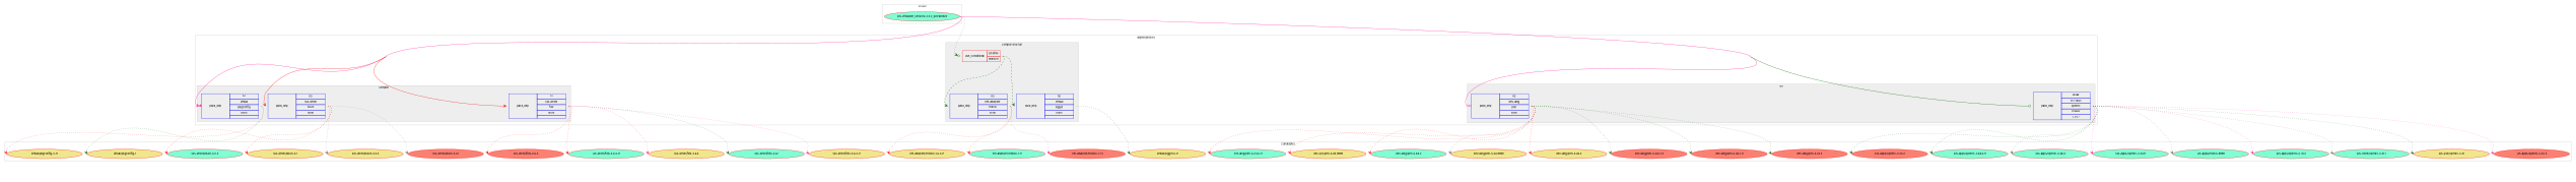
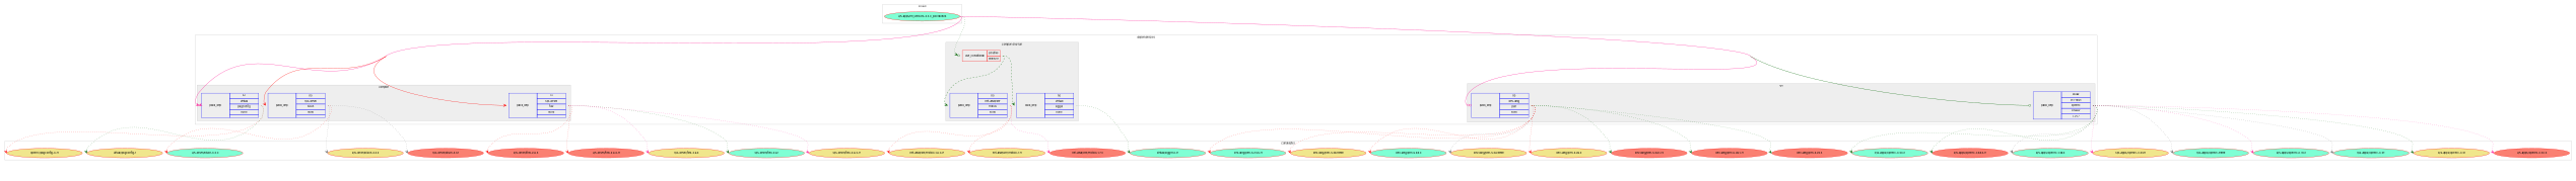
  digraph {
    compound=true
    concentrate=true
    fontname=Inter
    fontsize=10
    newrank=true
    rankdir=TB
    ranksep=1.5
    node [color=red fillcolor=khaki fontname=Inter fontsize=10 style=filled]
    edge [arrowhead=vee color=red fontname=Inter headport=w style=dotted tailport=e weight=100]
-   n1 [fillcolor=aquamarine label="sys-virtual/lm_sensors-3.4.0_p20180923" width=4]
+   n1 [fillcolor=aquamarine label="sys-apps/lm_sensors-3.4.0_p20180923" width=4]
    n2 [color=blue label=<<TABLE BORDER="0" CELLBORDER="1" CELLSPACING="0" CELLPADDING="4" WIDTH="220"><TR><TD ROWSPAN="6" CELLPADDING="30">pack_dep</TD></TR><TR><TD WIDTH="110">no</TD></TR><TR><TD>virtual</TD></TR><TR><TD>pkgconfig</TD></TR><TR><TD>none</TD></TR><TR><TD></TD></TR></TABLE>> shape=none fillcolor="" style=""]
    n3 [color=blue label=<<TABLE BORDER="0" CELLBORDER="1" CELLSPACING="0" CELLPADDING="4" WIDTH="220"><TR><TD ROWSPAN="6" CELLPADDING="30">pack_dep</TD></TR><TR><TD WIDTH="110">no</TD></TR><TR><TD>sys-devel</TD></TR><TR><TD>bison</TD></TR><TR><TD>none</TD></TR><TR><TD></TD></TR></TABLE>> shape=none fillcolor="" style=""]
    n4 [color=blue label=<<TABLE BORDER="0" CELLBORDER="1" CELLSPACING="0" CELLPADDING="4" WIDTH="220"><TR><TD ROWSPAN="6" CELLPADDING="30">pack_dep</TD></TR><TR><TD WIDTH="110">no</TD></TR><TR><TD>sys-devel</TD></TR><TR><TD>flex</TD></TR><TR><TD>none</TD></TR><TR><TD></TD></TR></TABLE>> shape=none fillcolor="" style=""]
    n5 [color=blue label=<<TABLE BORDER="0" CELLBORDER="1" CELLSPACING="0" CELLPADDING="4" WIDTH="220"><TR><TD ROWSPAN="6" CELLPADDING="30">pack_dep</TD></TR><TR><TD WIDTH="110">no</TD></TR><TR><TD>net-analyzer</TD></TR><TR><TD>rrdtool</TD></TR><TR><TD>none</TD></TR><TR><TD></TD></TR></TABLE>> shape=none fillcolor="" style=""]
    n6 [color=blue label=<<TABLE BORDER="0" CELLBORDER="1" CELLSPACING="0" CELLPADDING="4" WIDTH="220"><TR><TD ROWSPAN="6" CELLPADDING="30">pack_dep</TD></TR><TR><TD WIDTH="110">no</TD></TR><TR><TD>virtual</TD></TR><TR><TD>logger</TD></TR><TR><TD>none</TD></TR><TR><TD></TD></TR></TABLE>> shape=none fillcolor="" style=""]
    n7 [label=<<TABLE BORDER="0" CELLBORDER="1" CELLSPACING="0" CELLPADDING="4"><TR><TD ROWSPAN="3" CELLPADDING="10">use_conditional</TD></TR><TR><TD>positive</TD></TR><TR><TD>analyzer</TD></TR></TABLE>> shape=none fillcolor="" style=""]
    n8 [color=blue label=<<TABLE BORDER="0" CELLBORDER="1" CELLSPACING="0" CELLPADDING="4" WIDTH="220"><TR><TD ROWSPAN="6" CELLPADDING="30">pack_dep</TD></TR><TR><TD WIDTH="110">no</TD></TR><TR><TD>dev-lang</TD></TR><TR><TD>perl</TD></TR><TR><TD>none</TD></TR><TR><TD></TD></TR></TABLE>> shape=none fillcolor="" style=""]
    n9 [color=blue label=<<TABLE BORDER="0" CELLBORDER="1" CELLSPACING="0" CELLPADDING="4" WIDTH="220"><TR><TD ROWSPAN="6" CELLPADDING="30">pack_dep</TD></TR><TR><TD WIDTH="110">weak</TD></TR><TR><TD>sys-apps</TD></TR><TR><TD>openrc</TD></TR><TR><TD>smaller</TD></TR><TR><TD>0.21.7</TD></TR></TABLE>> shape=none fillcolor="" style=""]
-   n10 [label="sys-devel/bison-3.1" width=4]
-   n11 [fillcolor=aquamarine label="sys-devel/bison-3.2.4" width=4]
+   n11 [fillcolor=aquamarine label="sys-devel/bison-3.2.0" width=4]
    n12 [fillcolor=salmon label="sys-devel/bison-3.3.1" width=4]
    n13 [label="sys-devel/bison-3.3.2" width=4]
    n14 [fillcolor=aquamarine label="sys-devel/flex-2.6.1" width=4]
    n15 [label="sys-devel/flex-2.6.3" width=4]
-   n16 [fillcolor=aquamarine label="sys-devel/flex-2.6.3-r1" width=4]
+   n16 [fillcolor=salmon label="sys-devel/flex-2.6.3-r1" width=4]
    n17 [fillcolor=salmon label="sys-devel/flex-2.6.4" width=4]
    n18 [label="sys-devel/flex-2.6.4-r1" width=4]
-   n19 [label="virtual/pkgconfig-0-r1" width=4]
+   n19 [label="openrc/pkgconfig-0-r1" width=4]
    n20 [label="virtual/pkgconfig-1" width=4]
    n21 [label="net-analyzer/rrdtool-1.6.0-r1" width=4]
    n22 [fillcolor=salmon label="net-analyzer/rrdtool-1.7.0" width=4]
-   n23 [fillcolor=aquamarine label="net-analyzer/rrdtool-1.7.1" width=4]
-   n24 [label="virtual/logger-0-r1" width=4]
+   n23 [label="net-analyzer/rrdtool-1.7.1" width=4]
+   n24 [fillcolor=aquamarine label="virtual/logger-0-r1" width=4]
    n25 [fillcolor=aquamarine label="dev-lang/perl-5.24.3-r1" width=4]
    n26 [fillcolor=salmon label="dev-lang/perl-5.24.4" width=4]
    n27 [fillcolor=salmon label="dev-lang/perl-5.26.1-r1" width=4]
    n28 [fillcolor=salmon label="dev-lang/perl-5.26.1-r2" width=4]
    n29 [label="dev-lang/perl-5.26.2" width=4]
    n30 [label="dev-lang/perl-5.26.9999" width=4]
    n31 [fillcolor=aquamarine label="dev-lang/perl-5.28.0" width=4]
-   n32 [label="dev-sys/perl-5.28.9999" width=4]
-   n33 [fillcolor=aquamarine label="sys-apps/openrc-0.34.11" width=4]
-   n34 [fillcolor=aquamarine label="sys-apps/openrc-0.38.3" width=4]
-   n35 [fillcolor=aquamarine label="sys-apps/openrc-0.38.3-r1" width=4]
-   n36 [fillcolor=salmon label="sys-apps/openrc-0.40.2" width=4]
+   n32 [label="dev-lang/perl-5.28.9999" width=4]
+   n33 [label="sys-apps/openrc-0.34.11" width=4]
+   n34 [fillcolor=aquamarine label="sys-apps/openrc-1.38.3" width=4]
+   n35 [fillcolor=salmon label="sys-apps/openrc-0.38.3-r1" width=4]
+   n36 [fillcolor=aquamarine label="sys-apps/openrc-0.40.2" width=4]
    n37 [fillcolor=salmon label="sys-apps/openrc-0.40.3" width=4]
-   n38 [label="sys-use/openrc-0.41" width=4]
-   n39 [fillcolor=aquamarine label="sys-none/openrc-0.41.1" width=4]
+   n38 [label="sys-apps/openrc-0.41" width=4]
+   n39 [fillcolor=aquamarine label="sys-apps/openrc-0.41.1" width=4]
    n40 [fillcolor=aquamarine label="sys-apps/openrc-0.41.2" width=4]
-   n41 [fillcolor=aquamarine label="sys-apps/rrdtool-9999" width=4]
+   n41 [fillcolor=aquamarine label="sys-apps/openrc-9999" width=4]
    subgraph cluster_1 {
      color=gray
      label=<<i>ebuild</i>>
      rank=same
      n1
    }
    subgraph cluster_2 {
      color=gray
      label=<<i>dependencies</i>>
      subgraph cluster_3 {
        color=gray
        fillcolor="#eeeeee"
        label=<<i>compile</i>>
        style=filled
        subgraph sub_4 {
          color=gray
          fillcolor="#eeeeee"
          label=<<i>compile</i>>
          style=filled
          n2
        }
        subgraph sub_5 {
          color=gray
          fillcolor="#eeeeee"
          label=<<i>compile</i>>
          style=filled
          n3
        }
        subgraph sub_6 {
          color=gray
          fillcolor="#eeeeee"
          label=<<i>compile</i>>
          style=filled
          n4
        }
      }
      subgraph cluster_7 {
        color=gray
        fillcolor="#eeeeee"
        label=<<i>compile and run</i>>
        style=filled
        subgraph sub_8 {
          color=gray
          fillcolor="#eeeeee"
          label=<<i>compile and run</i>>
          style=filled
          n7
          subgraph sub_9 {
            color=gray
            fillcolor="#eeeeee"
            label=<<i>compile and run</i>>
            style=filled
            n5
          }
          subgraph sub_10 {
            color=gray
            fillcolor="#eeeeee"
            label=<<i>compile and run</i>>
            style=filled
            n6
          }
        }
      }
      subgraph cluster_11 {
        color=gray
        fillcolor="#eeeeee"
        label=<<i>run</i>>
        style=filled
        subgraph sub_12 {
          color=gray
          fillcolor="#eeeeee"
          label=<<i>run</i>>
          style=filled
          n8
        }
        subgraph sub_13 {
          color=gray
          fillcolor="#eeeeee"
          label=<<i>run</i>>
          style=filled
          n9
        }
      }
    }
    subgraph cluster_14 {
      color=gray
      label=<<i>candidates</i>>
      rank=same
      subgraph sub_15 {
        color=black
        label=<<i>candidates</i>>
        nodesep=1
        rank=same
-       n10
        n11
        n12
        n13
      }
      subgraph sub_16 {
        color=black
        label=<<i>candidates</i>>
        nodesep=1
        rank=same
        n14
        n15
        n16
        n17
        n18
      }
      subgraph sub_17 {
        color=black
        label=<<i>candidates</i>>
        nodesep=1
        rank=same
        n19
        n20
      }
      subgraph sub_18 {
        color=black
        label=<<i>candidates</i>>
        nodesep=1
        rank=same
        n21
        n22
        n23
      }
      subgraph sub_19 {
        color=black
        label=<<i>candidates</i>>
        nodesep=1
        rank=same
        n24
      }
      subgraph sub_20 {
        color=black
        label=<<i>candidates</i>>
        nodesep=1
        rank=same
        n25
        n26
        n27
        n28
        n29
        n30
        n31
        n32
      }
      subgraph sub_21 {
        color=black
        label=<<i>candidates</i>>
        nodesep=1
        rank=same
        n33
        n34
        n35
        n36
        n37
        n38
        n39
        n40
        n41
      }
    }
    n1 -> n2 [color=deeppink style=solid weight=20]
    n1 -> n3 [style=solid weight=20]
    n1 -> n4 [style=solid weight=20]
    n1 -> n7 [arrowhead=odotvee color=darkgreen weight=20]
    n1 -> n8 [arrowhead=odot color=deeppink style=solid weight=20]
    n1 -> n9 [arrowhead=odot color=darkgreen style=solid weight=20]
    n2 -> n19
    n2 -> n20 [color=darkgreen]
-   n3 -> n10
    n3 -> n11
    n3 -> n12 [color=gray40]
    n3 -> n13 [color=gray40]
    n4 -> n14 [color=darkgreen]
    n4 -> n15 [color=deeppink]
    n4 -> n16
    n4 -> n17
    n4 -> n18 [color=deeppink]
    n5 -> n21
    n5 -> n22 [color=deeppink]
    n5 -> n23
    n6 -> n24 [color=darkgreen]
    n7 -> n5 [color=darkgreen style=dashed weight=20]
    n7 -> n6 [color=darkgreen style=dashed weight=20]
    n8 -> n25
    n8 -> n26 [color=darkgreen]
    n8 -> n27 [color=darkgreen]
    n8 -> n28 [color=darkgreen]
    n8 -> n29
    n8 -> n30 [color=gray40]
    n8 -> n31
    n8 -> n32
    n9 -> n33 [color=deeppink]
    n9 -> n34 [color=gray40]
    n9 -> n35 [color=darkgreen]
    n9 -> n36 [color=darkgreen]
    n9 -> n37 [color=deeppink]
    n9 -> n38 [color=darkgreen]
    n9 -> n39 [color=gray40]
    n9 -> n40 [color=deeppink]
    n9 -> n41 [color=gray40]
  }
